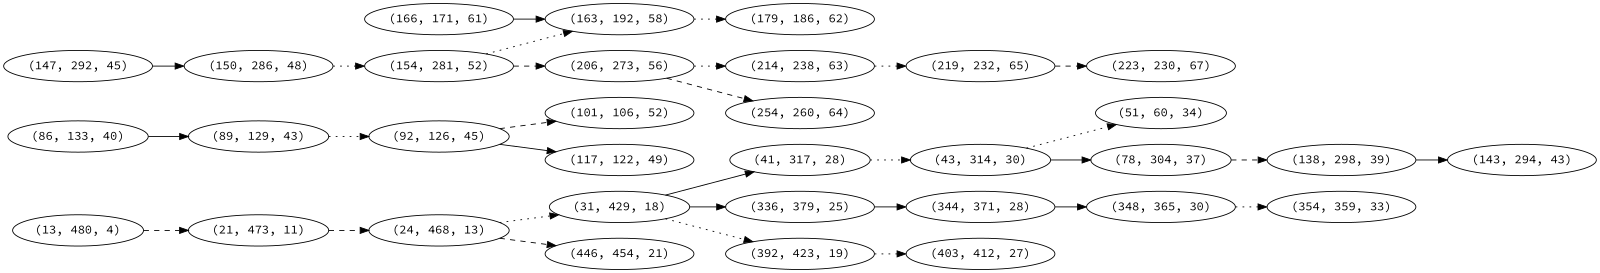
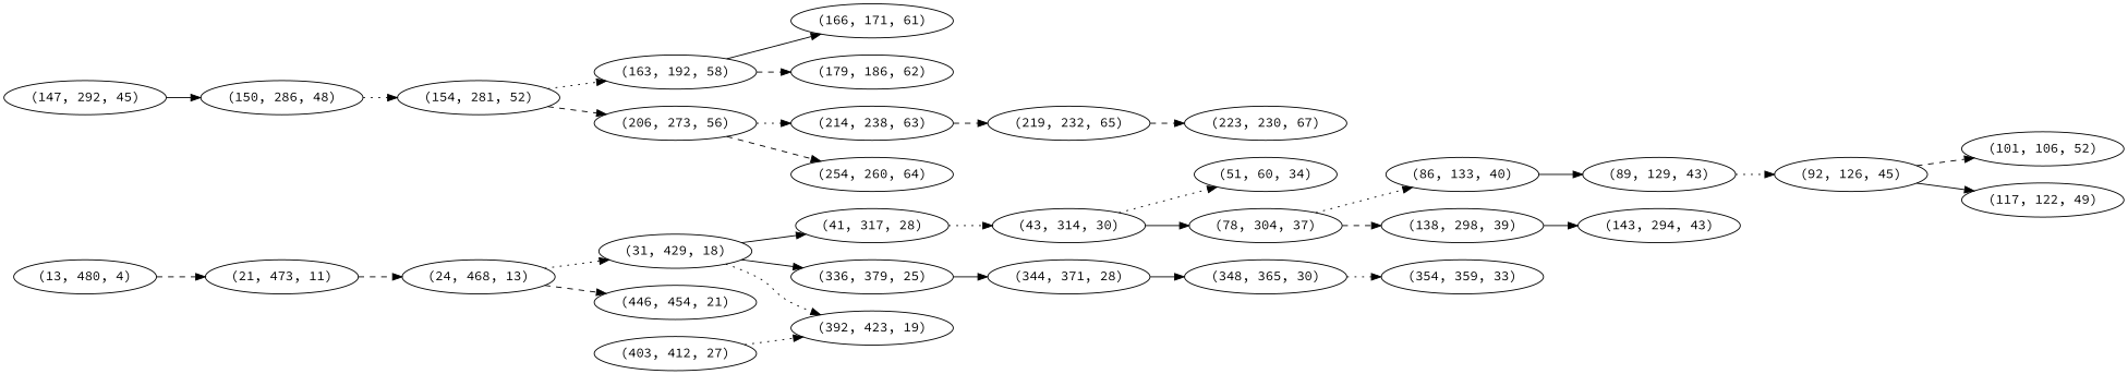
  digraph {
    fontname="Source Code Pro"
    rankdir=LR
    node [fontname="Source Code Pro"]
    edge [fontname="Source Code Pro" style=dotted]
    "(13, 480, 4)"
    "(21, 473, 11)"
    "(24, 468, 13)"
    "(31, 429, 18)"
    "(446, 454, 21)"
    "(41, 317, 28)"
    "(336, 379, 25)"
    "(392, 423, 19)"
    "(43, 314, 30)"
    "(344, 371, 28)"
    "(403, 412, 27)"
    "(51, 60, 34)"
    "(78, 304, 37)"
    "(86, 133, 40)"
    "(138, 298, 39)"
    "(89, 129, 43)"
    "(143, 294, 43)"
    "(92, 126, 45)"
    "(101, 106, 52)"
    "(117, 122, 49)"
    "(147, 292, 45)"
    "(150, 286, 48)"
    "(154, 281, 52)"
    "(163, 192, 58)"
    "(206, 273, 56)"
    "(166, 171, 61)"
    "(179, 186, 62)"
    "(214, 238, 63)"
    "(254, 260, 64)"
    "(219, 232, 65)"
    "(223, 230, 67)"
    "(348, 365, 30)"
    "(354, 359, 33)"
    "(13, 480, 4)" -> "(21, 473, 11)" [style=dashed]
    "(21, 473, 11)" -> "(24, 468, 13)" [style=dashed]
    "(24, 468, 13)" -> "(31, 429, 18)"
    "(24, 468, 13)" -> "(446, 454, 21)" [style=dashed]
    "(31, 429, 18)" -> "(41, 317, 28)" [style=solid]
    "(31, 429, 18)" -> "(336, 379, 25)" [style=solid]
    "(31, 429, 18)" -> "(392, 423, 19)"
    "(41, 317, 28)" -> "(43, 314, 30)"
    "(336, 379, 25)" -> "(344, 371, 28)" [style=solid]
-   "(392, 423, 19)" -> "(403, 412, 27)"
+   "(403, 412, 27)" -> "(392, 423, 19)"
    "(43, 314, 30)" -> "(51, 60, 34)"
    "(43, 314, 30)" -> "(78, 304, 37)" [style=solid]
    "(344, 371, 28)" -> "(348, 365, 30)" [style=solid]
+   "(78, 304, 37)" -> "(86, 133, 40)"
    "(78, 304, 37)" -> "(138, 298, 39)" [style=dashed]
    "(86, 133, 40)" -> "(89, 129, 43)" [style=solid]
    "(138, 298, 39)" -> "(143, 294, 43)" [style=solid]
    "(89, 129, 43)" -> "(92, 126, 45)"
    "(92, 126, 45)" -> "(101, 106, 52)" [style=dashed]
    "(92, 126, 45)" -> "(117, 122, 49)" [style=solid]
    "(147, 292, 45)" -> "(150, 286, 48)" [style=solid]
    "(150, 286, 48)" -> "(154, 281, 52)"
    "(154, 281, 52)" -> "(163, 192, 58)"
    "(154, 281, 52)" -> "(206, 273, 56)" [style=dashed]
-   "(166, 171, 61)" -> "(163, 192, 58)" [style=solid]
-   "(163, 192, 58)" -> "(179, 186, 62)"
+   "(163, 192, 58)" -> "(166, 171, 61)" [style=solid]
+   "(163, 192, 58)" -> "(179, 186, 62)" [style=dashed]
    "(206, 273, 56)" -> "(214, 238, 63)"
    "(206, 273, 56)" -> "(254, 260, 64)" [style=dashed]
-   "(214, 238, 63)" -> "(219, 232, 65)"
+   "(214, 238, 63)" -> "(219, 232, 65)" [style=dashed]
    "(219, 232, 65)" -> "(223, 230, 67)" [style=dashed]
    "(348, 365, 30)" -> "(354, 359, 33)"
  }
